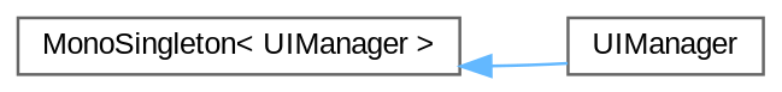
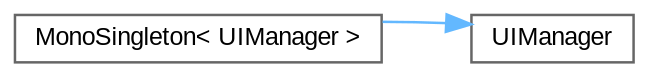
  digraph {
    rankdir=LR
    fontname="Liberation Sans"
    node [color=grey40 fillcolor=white fontname="Liberation Sans" fontsize=10 shape=box style=filled]
    n1 [height=0.2 label="MonoSingleton\< UIManager \>" width=0.4]
    n2 [height=0.2 label=UIManager width=0.4]
-   n1 -> n2 [color=steelblue1 dir=back fontname="Liberation Sans" fontsize=10 labelfontname=Helvetica labelfontsize=10 style=solid]
+   n2 -> n1 [color=steelblue1 dir=back fontname="Liberation Sans" fontsize=10 labelfontname=Helvetica labelfontsize=10 style=solid]
  }
